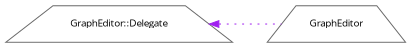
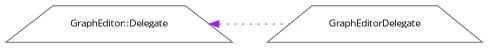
  digraph {
    rankdir=LR
    fontname="Open Sans"
    node [color=grey40 fillcolor=white fontname="Open Sans" fontsize=10 shape=trapezium style=filled]
    n1 [height=0.2 label="GraphEditor::Delegate" width=0.4]
-   n2 [height=0.2 label=GraphEditor width=0.4]
+   n2 [height=0.2 label=GraphEditorDelegate width=0.4]
    n1 -> n2 [color=purple dir=back fontname="Open Sans" fontsize=10 labelfontname=Helvetica labelfontsize=10 style=dotted]
  }
